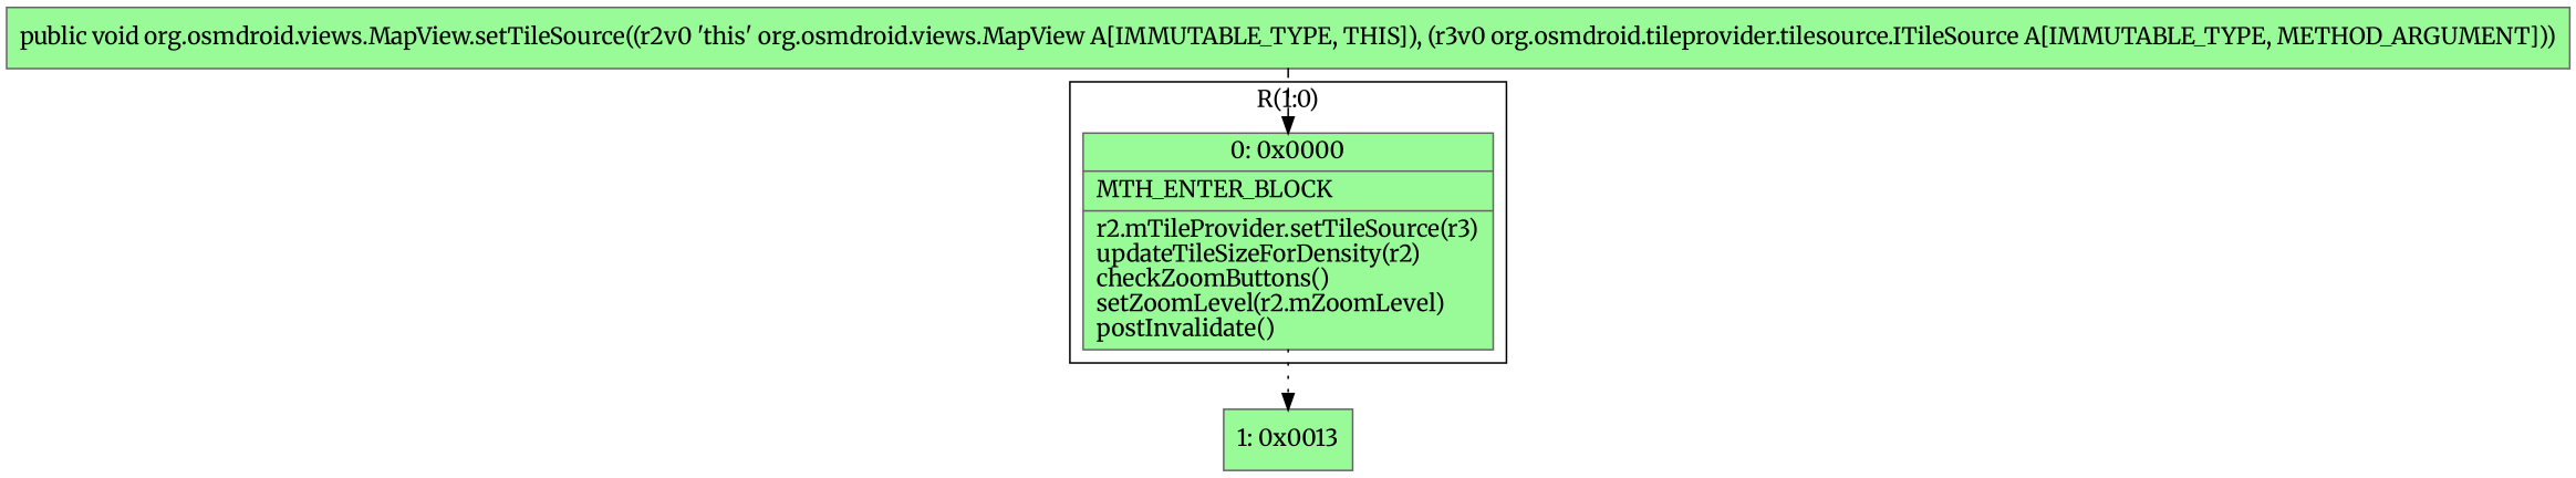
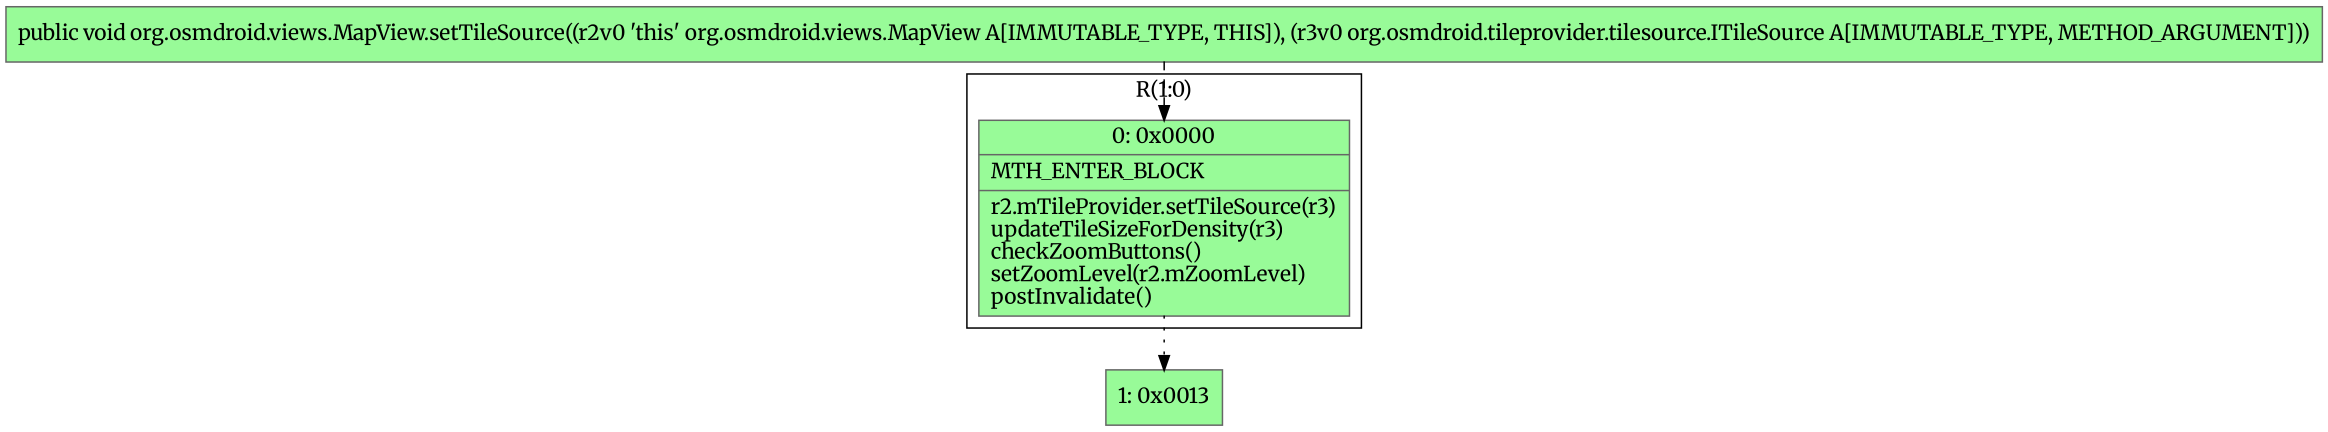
  digraph {
    fontname=Merriweather
    node [color=gray40 shape=record style=filled fillcolor=palegreen fontname=Merriweather]
    edge [fontname=Merriweather]
-   n1 [label="{0\:\ 0x0000|MTH_ENTER_BLOCK\l|r2.mTileProvider.setTileSource(r3)\lupdateTileSizeForDensity(r2)\lcheckZoomButtons()\lsetZoomLevel(r2.mZoomLevel)\lpostInvalidate()\l}"]
+   n1 [label="{0\:\ 0x0000|MTH_ENTER_BLOCK\l|r2.mTileProvider.setTileSource(r3)\lupdateTileSizeForDensity(r3)\lcheckZoomButtons()\lsetZoomLevel(r2.mZoomLevel)\lpostInvalidate()\l}"]
    n2 [label="{1\:\ 0x0013}"]
    n3 [label="{public void org.osmdroid.views.MapView.setTileSource((r2v0 'this' org.osmdroid.views.MapView A[IMMUTABLE_TYPE, THIS]), (r3v0 org.osmdroid.tileprovider.tilesource.ITileSource A[IMMUTABLE_TYPE, METHOD_ARGUMENT])) }"]
    subgraph cluster_1 {
      label="R(1:0)"
      n1
    }
    n1 -> n2 [style=dotted]
    n3 -> n1 [style=dashed]
  }
